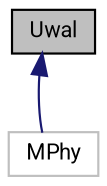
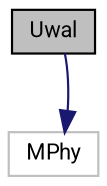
  digraph {
    fontname=Roboto
    node [fontname=Roboto fontsize=10 shape=record style=filled]
    n1 [color=black fillcolor=grey75 fontcolor=black height=0.2 label=Uwal width=0.4]
    n2 [color=grey75 fillcolor=white height=0.2 label=MPhy width=0.4]
-   n1 -> n2 [color=midnightblue dir=back fontname=Roboto fontsize=10 labelfontname=Helvetica labelfontsize=10 style=solid]
+   n2 -> n1 [color=midnightblue dir=back fontname=Roboto fontsize=10 labelfontname=Helvetica labelfontsize=10 style=solid]
  }
